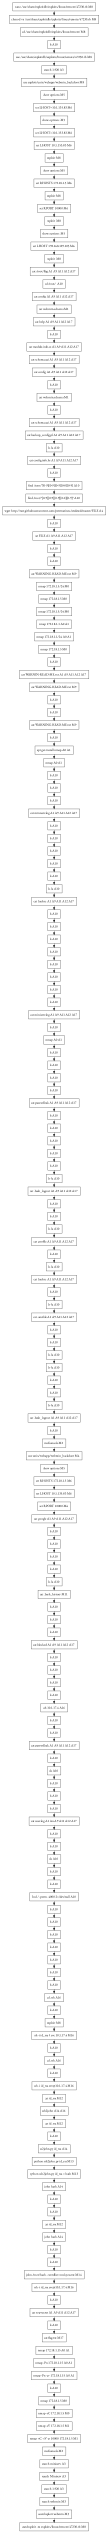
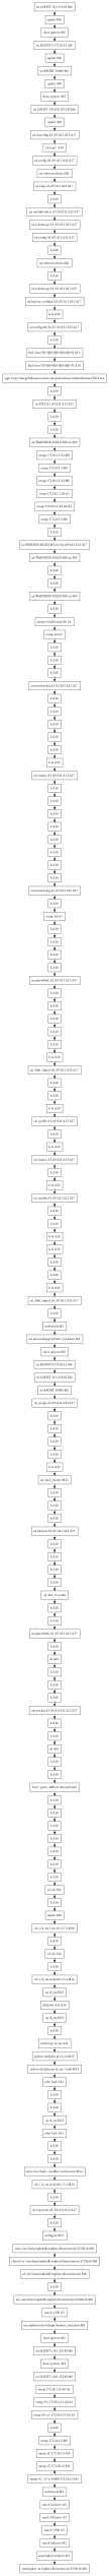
  digraph {
    fontname="EB Garamond"
    rankdir=LR
    node [fontname="EB Garamond" shape=box]
    edge [constraint=false fontname="EB Garamond"]
    n1 [label="nmap 172.18.1.15 A0 A1 "]
    n2 [label="nmap -Pn 172.18.1.15 A0 A1 "]
    n3 [label="nmap -Pn -p- 172.18.1.15 A0 A1 "]
    n4 [label="ls A10 "]
    n5 [label="nmap 172.18.1.5 M0 "]
    n6 [label="nmap -sC 172.18.1.5 M0 "]
    n7 [label="nmap -sV 172.18.1.5 M1 "]
    n8 [label="nmap -sC -sV -p 10000 172.18.1.5 M1 "]
    n9 [label="msfconsole M2 "]
    n10 [label="search miniserv A3 "]
    n11 [label="search Miniserv A3 "]
    n12 [label="search 1.920 A3 "]
    n13 [label="search webmin M3 "]
    n14 [label="searchsploit webmin M3 "]
    n15 [label="searchsploit -m exploits/linux/remote/47230.rb M8 "]
    n16 [label="nano /usr/share/exploitdb/exploits/linux/remote/47230.rb M8 "]
    n17 [label="chmod +x /usr/share/exploitdb/exploits/linux/remote/47230.rb M8 "]
    n18 [label="cd /usr/share/exploitdb/exploits/linux/remote/ M8 "]
    n19 [label="ls A10 "]
    n20 [label="use /usr/share/exploitdb/exploits/linux/remote/47230.rb M8 "]
    n21 [label="search 1.920 A3 "]
    n22 [label="use exploit/unix/webapp/webmin_backdoor M8 "]
    n23 [label="show options M5 "]
    n24 [label="set LHOST=10.1.135.83 M6 "]
    n25 [label="show options  M5 "]
    n26 [label="set LHOST=10.1.153.83 M6 "]
    n27 [label="set LHOST 10.1.153.83 M6 "]
    n28 [label="exploit M8 "]
    n29 [label="show options M5 "]
    n30 [label="set RHOSTS 172.18.1.5 M6 "]
    n31 [label="exploit M8 "]
    n32 [label="set RPORT 10000 M6 "]
    n33 [label="exploit  M8 "]
    n34 [label="show options  M5 "]
    n35 [label="set LHOST 192.168.129.103 M6 "]
    n36 [label="exploit  M8 "]
    n37 [label="cat /root/flag A1 A9 A11 A12 A17 "]
    n38 [label="cd /root/  A10 "]
    n39 [label="cat config A1 A9 A11 A12 A17 "]
    n40 [label="cat webmin.schema M1 "]
    n41 [label="cat help A1 A9 A11 A12 A17 "]
    n42 [label="ls A10 "]
    n43 [label="cat module.info.cz A1 A9 A11 A12 A17 "]
    n44 [label="cat schema.cgi A1 A9 A11 A12 A17 "]
    n45 [label="cat config A1 A9 A11 A12 A17 "]
    n46 [label="ls A10 "]
    n47 [label="cat webmin.schema M1 "]
    n48 [label="ls A10 "]
    n49 [label="cat schema.cgi A1 A9 A11 A12 A17 "]
    n50 [label="cat backup_config.pl A1 A9 A11 A12 A17 "]
    n51 [label="ls -la A10 "]
    n52 [label="cat config.info.hr A1 A9 A11 A12 A17 "]
    n53 [label="ls A10 "]
    n54 [label="find /root/*[0-9][0-9][0-9][0-0][0-9] A10 "]
    n55 [label="find /root/*[0-9][0-9][0-9][0-0][0-9]* A10 "]
    n56 [label="wget http://raw.githubusercontent.com/petrmarinec/awdawd/master/FILE A4 "]
    n57 [label="ls A10 "]
    n58 [label="cat FILE A1 A9 A11 A12 A17 "]
    n59 [label="ls A10 "]
    n60 [label="ls A10 "]
    n61 [label="cat WARNING-READ-ME.txt M9 "]
    n62 [label="nmap 172.18.1.5/24 M0 "]
    n63 [label="nmap 172.18.1.5 M0 "]
    n64 [label="nmap 172.18.1.5/24 M0 "]
    n65 [label="nmap 172.18.1.1 A0 A1 "]
    n66 [label="nmap 172.18.1.1/24 A0 A1 "]
    n67 [label="nmap 172.18.1.5 M0 "]
    n68 [label="ls A10 "]
    n69 [label="cat WARNIN-READ-ME.txt A1 A9 A11 A12 A17 "]
    n70 [label="cat WARNING-READ-ME.txt M9 "]
    n71 [label="ls A10 "]
    n72 [label="ls A10 "]
    n73 [label="cat WARNING-READ-ME.txt M9 "]
    n74 [label="ls A10 "]
    n75 [label="apt get-install nmap A0 A1 "]
    n76 [label="nmap A0 A1 "]
    n77 [label="ls A10 "]
    n78 [label="ls A10 "]
    n79 [label="ls A10 "]
    n80 [label="cat miniserv.log A1 A9 A11 A12 A17 "]
    n81 [label="ls A10 "]
    n82 [label="ls A10 "]
    n83 [label="ls A10 "]
    n84 [label="ls A10 "]
    n85 [label="ls A10 "]
    n86 [label="ls -la A10 "]
    n87 [label="cat .bashrc A1 A9 A11 A12 A17 "]
    n88 [label="ls A10 "]
    n89 [label="ls A10 "]
    n90 [label="ls A10 "]
    n91 [label="ls A10 "]
    n92 [label="ls A10 "]
    n93 [label="ls A10 "]
    n94 [label="ls A10 "]
    n95 [label="ls A10 "]
    n96 [label="cat miniserv.log A1 A9 A11 A12 A17 "]
    n97 [label="ls A10 "]
    n98 [label="nmap A0 A1 "]
    n99 [label="ls A10 "]
    n100 [label="ls A10 "]
    n101 [label="ls A10 "]
    n102 [label="ls A10 "]
    n103 [label="cat passwd.bak A1 A9 A11 A12 A17 "]
    n104 [label="ls A10 "]
    n105 [label="ls A10 "]
    n106 [label="ls A10 "]
    n107 [label="ls A10 "]
    n108 [label="ls A10 "]
    n109 [label="ls -la A10 "]
    n110 [label="cat .bash_logout A1 A9 A11 A12 A17 "]
    n111 [label="ls A10 "]
    n112 [label="ls A10 "]
    n113 [label="ls -la A10 "]
    n114 [label="cat .profile A1 A9 A11 A12 A17 "]
    n115 [label="ls A10 "]
    n116 [label="ls -la A10 "]
    n117 [label="cat .bashrc A1 A9 A11 A12 A17 "]
    n118 [label="ls A10 "]
    n119 [label="ls -la A10 "]
    n120 [label="cat .ansible A1 A9 A11 A12 A17 "]
    n121 [label="ls A10 "]
    n122 [label="ls A10 "]
    n123 [label="ls -la A10 "]
    n124 [label="ls -la A10 "]
    n125 [label="ls A10 "]
    n126 [label="ls A10 "]
    n127 [label="ls -la A10 "]
    n128 [label="cat .bash_logout A1 A9 A11 A12 A17 "]
    n129 [label="ls A10 "]
    n130 [label="msfconsole M2 "]
    n131 [label="use unix/webapp/webmin_backdoor M4 "]
    n132 [label="show options M5 "]
    n133 [label="set RHOSTS 172.18.1.5 M6 "]
    n134 [label="set LHOST 10.1.135.83 M6 "]
    n135 [label="set RPORT 10000 M6 "]
    n136 [label="cat .progle A1 A9 A11 A12 A17 "]
    n137 [label="ls A10 "]
    n138 [label="ls A10 "]
    n139 [label="ls A10 "]
    n140 [label="ls A10 "]
    n141 [label="ls -la A10 "]
    n142 [label="cat .bash_history M11 "]
    n143 [label="ls A10 "]
    n144 [label="ls A10 "]
    n145 [label="ls A10 "]
    n146 [label="cat blocked A1 A9 A11 A12 A17 "]
    n147 [label="ls A10 "]
    n148 [label="ls A10 "]
    n149 [label="ls A10 "]
    n150 [label="ls A10 "]
    n151 [label="ssh 10.1.17.4 A16 "]
    n152 [label="ls A10 "]
    n153 [label="ls A10 "]
    n154 [label="cat passwd.bak A1 A9 A11 A12 A17 "]
    n155 [label="ls A10 "]
    n156 [label="sls A10 "]
    n157 [label="ls A10 "]
    n158 [label="ls A10 "]
    n159 [label="ls A10 "]
    n160 [label="cat user.log A1 A4 A9 A11 A12 A17 "]
    n161 [label="ls A10 "]
    n162 [label="ls A10 "]
    n163 [label="sls A10 "]
    n164 [label="ls A10 "]
    n165 [label="ls A10 "]
    n166 [label="find / -perm -4000 2>/dev/null A10 "]
    n167 [label="ls A10 "]
    n168 [label="ls A10 "]
    n169 [label="ls A10 "]
    n170 [label="ls A10 "]
    n171 [label="ls A10 "]
    n172 [label="ls A10 "]
    n173 [label="ls A10 "]
    n174 [label="cd .ssh A16 "]
    n175 [label="ls A10 "]
    n176 [label="exploit M8 "]
    n177 [label="ssh -i id_rsa -l eve 10.1.17.4 M16 "]
    n178 [label="ls A10 "]
    n179 [label="cd .ssh A16 "]
    n180 [label="ls A10 "]
    n181 [label="ssh -i id_rsa eve@10.1.17.4 M16 "]
    n182 [label="cat id_rsa M12 "]
    n183 [label="ssh2john A14 A16 "]
    n184 [label="cat id_rsa M12 "]
    n185 [label="ls A10 "]
    n186 [label="ss2john.py id_rsa A14 "]
    n187 [label="python ssh2john.py id_rsa M13 "]
    n188 [label="python ssh2john.py id_rsa > hash M13 "]
    n189 [label="john hash A14 "]
    n190 [label="ls A10 "]
    n191 [label="ls A10 "]
    n192 [label="cat id_rsa M12 "]
    n193 [label="john hash A14 "]
    n194 [label="ls A10 "]
    n195 [label="ls A10 "]
    n196 [label="john /root/hash --wordlist=rockyou.txt M14 "]
    n197 [label="ssh -i id_rsa eve@10.1.17.4 M16 "]
    n198 [label="ls A10 "]
    n199 [label="cat top-secret A1 A9 A11 A12 A17 "]
    n200 [label="ls A10 "]
    n201 [label="cat flag.txt M17 "]
    n1 -> n2
    n2 -> n3
    n3 -> n4
    n4 -> n5
    n5 -> n6
    n6 -> n7
    n8 -> n7
    n8 -> n9
    n9 -> n10
    n10 -> n11
    n11 -> n12
    n12 -> n13
    n13 -> n14
    n14 -> n15
    n16 -> n17
    n17 -> n18
    n18 -> n19
    n19 -> n20
    n20 -> n21
    n21 -> n22
    n22 -> n23
    n23 -> n24
    n24 -> n25
    n25 -> n26
-   n26 -> n27
    n27 -> n28
    n28 -> n29
    n29 -> n30
    n30 -> n31
    n31 -> n32
    n32 -> n33
    n33 -> n34
    n34 -> n35
    n35 -> n36
    n36 -> n37
    n37 -> n38
    n38 -> n39
    n39 -> n40
    n40 -> n41
    n41 -> n42
    n42 -> n43
    n43 -> n44
    n44 -> n45
    n45 -> n46
    n46 -> n47
    n47 -> n48
    n48 -> n49
    n49 -> n50
    n50 -> n51
    n51 -> n52
    n52 -> n53
    n53 -> n54
    n54 -> n55
    n55 -> n56
    n56 -> n57
    n57 -> n58
    n58 -> n59
    n59 -> n60
    n60 -> n61
    n61 -> n62
    n62 -> n63
    n63 -> n64
    n64 -> n65
    n65 -> n66
    n66 -> n67
    n67 -> n68
    n68 -> n69
    n69 -> n70
    n70 -> n71
    n71 -> n72
    n72 -> n73
    n73 -> n74
    n74 -> n75
    n75 -> n76
    n76 -> n77
    n77 -> n78
    n78 -> n79
    n79 -> n80
    n80 -> n81
    n81 -> n82
    n82 -> n83
    n83 -> n84
    n84 -> n85
    n85 -> n86
    n86 -> n87
    n87 -> n88
    n88 -> n89
    n89 -> n90
    n90 -> n91
    n91 -> n92
    n92 -> n93
    n93 -> n94
    n94 -> n95
    n95 -> n96
    n96 -> n97
    n97 -> n98
    n98 -> n99
    n99 -> n100
    n100 -> n101
    n101 -> n102
    n102 -> n103
    n103 -> n104
    n104 -> n105
    n105 -> n106
    n106 -> n107
    n107 -> n108
    n108 -> n109
    n109 -> n110
    n110 -> n111
    n111 -> n112
    n112 -> n113
    n113 -> n114
    n114 -> n115
    n115 -> n116
    n116 -> n117
    n117 -> n118
    n118 -> n119
    n119 -> n120
    n120 -> n121
    n121 -> n122
    n122 -> n123
    n123 -> n124
    n124 -> n125
    n125 -> n126
    n126 -> n127
    n127 -> n128
    n128 -> n129
    n129 -> n130
    n130 -> n131
    n131 -> n132
    n132 -> n133
    n133 -> n134
    n134 -> n135
    n135 -> n136
    n136 -> n137
    n137 -> n138
    n138 -> n139
    n139 -> n140
    n140 -> n141
    n141 -> n142
    n142 -> n143
    n143 -> n144
    n144 -> n145
    n145 -> n146
    n146 -> n147
    n147 -> n148
    n148 -> n149
    n149 -> n150
    n150 -> n151
    n151 -> n152
    n152 -> n153
    n153 -> n154
    n154 -> n155
    n155 -> n156
    n156 -> n157
    n157 -> n158
    n158 -> n159
    n159 -> n160
    n160 -> n161
    n161 -> n162
    n162 -> n163
    n163 -> n164
    n164 -> n165
    n165 -> n166
    n166 -> n167
    n167 -> n168
    n168 -> n169
    n169 -> n170
    n170 -> n171
    n171 -> n172
    n172 -> n173
    n173 -> n174
    n174 -> n175
    n175 -> n176
    n176 -> n177
    n177 -> n178
    n178 -> n179
    n179 -> n180
    n180 -> n181
    n181 -> n182
    n182 -> n183
    n183 -> n184
    n184 -> n185
    n185 -> n186
    n186 -> n187
    n187 -> n188
    n188 -> n189
    n189 -> n190
    n190 -> n191
    n191 -> n192
    n192 -> n193
    n193 -> n194
    n194 -> n195
    n195 -> n196
    n196 -> n197
    n197 -> n198
    n198 -> n199
    n199 -> n200
    n200 -> n201
  }
